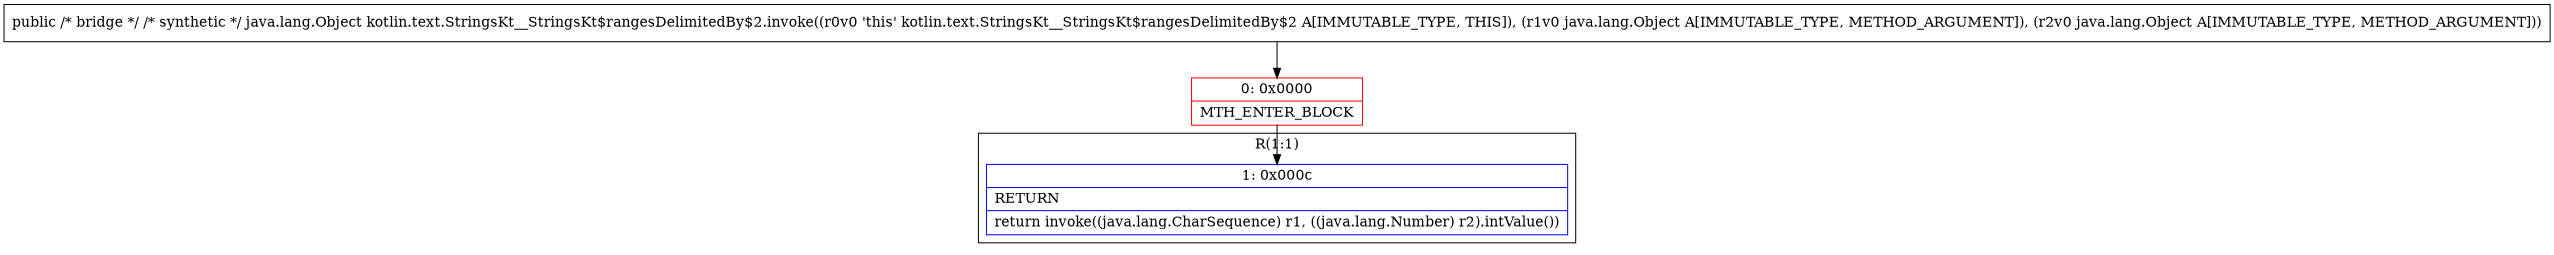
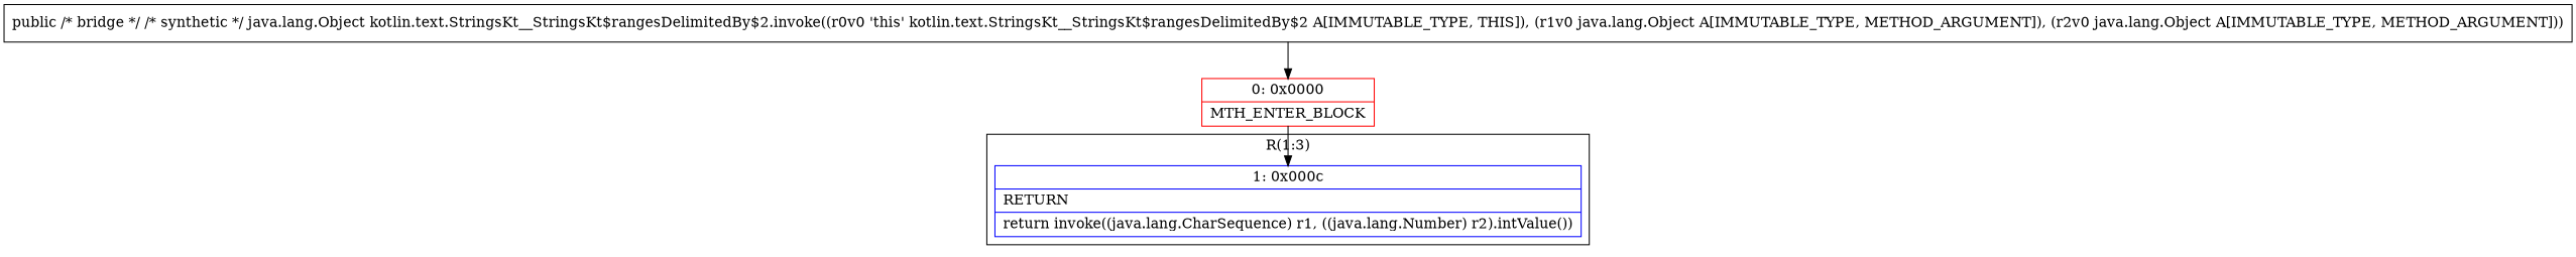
  digraph {
    node [shape=record]
    n1 [color=blue label="{1\:\ 0x000c|RETURN\l|return invoke((java.lang.CharSequence) r1, ((java.lang.Number) r2).intValue())\l}"]
    n2 [color=red label="{0\:\ 0x0000|MTH_ENTER_BLOCK\l}"]
    n3 [label="{public \/* bridge *\/ \/* synthetic *\/ java.lang.Object kotlin.text.StringsKt__StringsKt$rangesDelimitedBy$2.invoke((r0v0 'this' kotlin.text.StringsKt__StringsKt$rangesDelimitedBy$2 A[IMMUTABLE_TYPE, THIS]), (r1v0 java.lang.Object A[IMMUTABLE_TYPE, METHOD_ARGUMENT]), (r2v0 java.lang.Object A[IMMUTABLE_TYPE, METHOD_ARGUMENT])) }"]
    subgraph cluster_1 {
-     label="R(1:1)"
+     label="R(1:3)"
      n1
    }
    n2 -> n1
    n3 -> n2
  }
